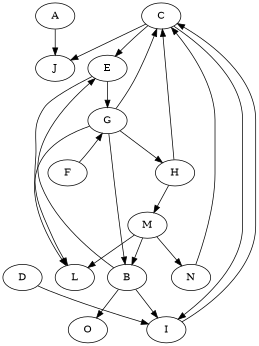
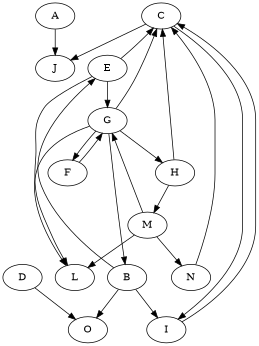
  strict digraph {
    edge [weight=1]
    A
    J
    B
    E
    I
    O
    G
    L
    C
    D
    F
    H
    M
    N
    A -> J
    B -> E
    B -> I
    B -> O
    E -> G
    E -> L
    I -> C
    G -> B
    G -> L
    G -> C
+   G -> F
    G -> H
    C -> J
-   C -> E
+   E -> C
    C -> I
-   D -> I
+   D -> O
    F -> G
    H -> C
    H -> M
-   M -> B
+   M -> G
    M -> L
    M -> N
    N -> C
  }
